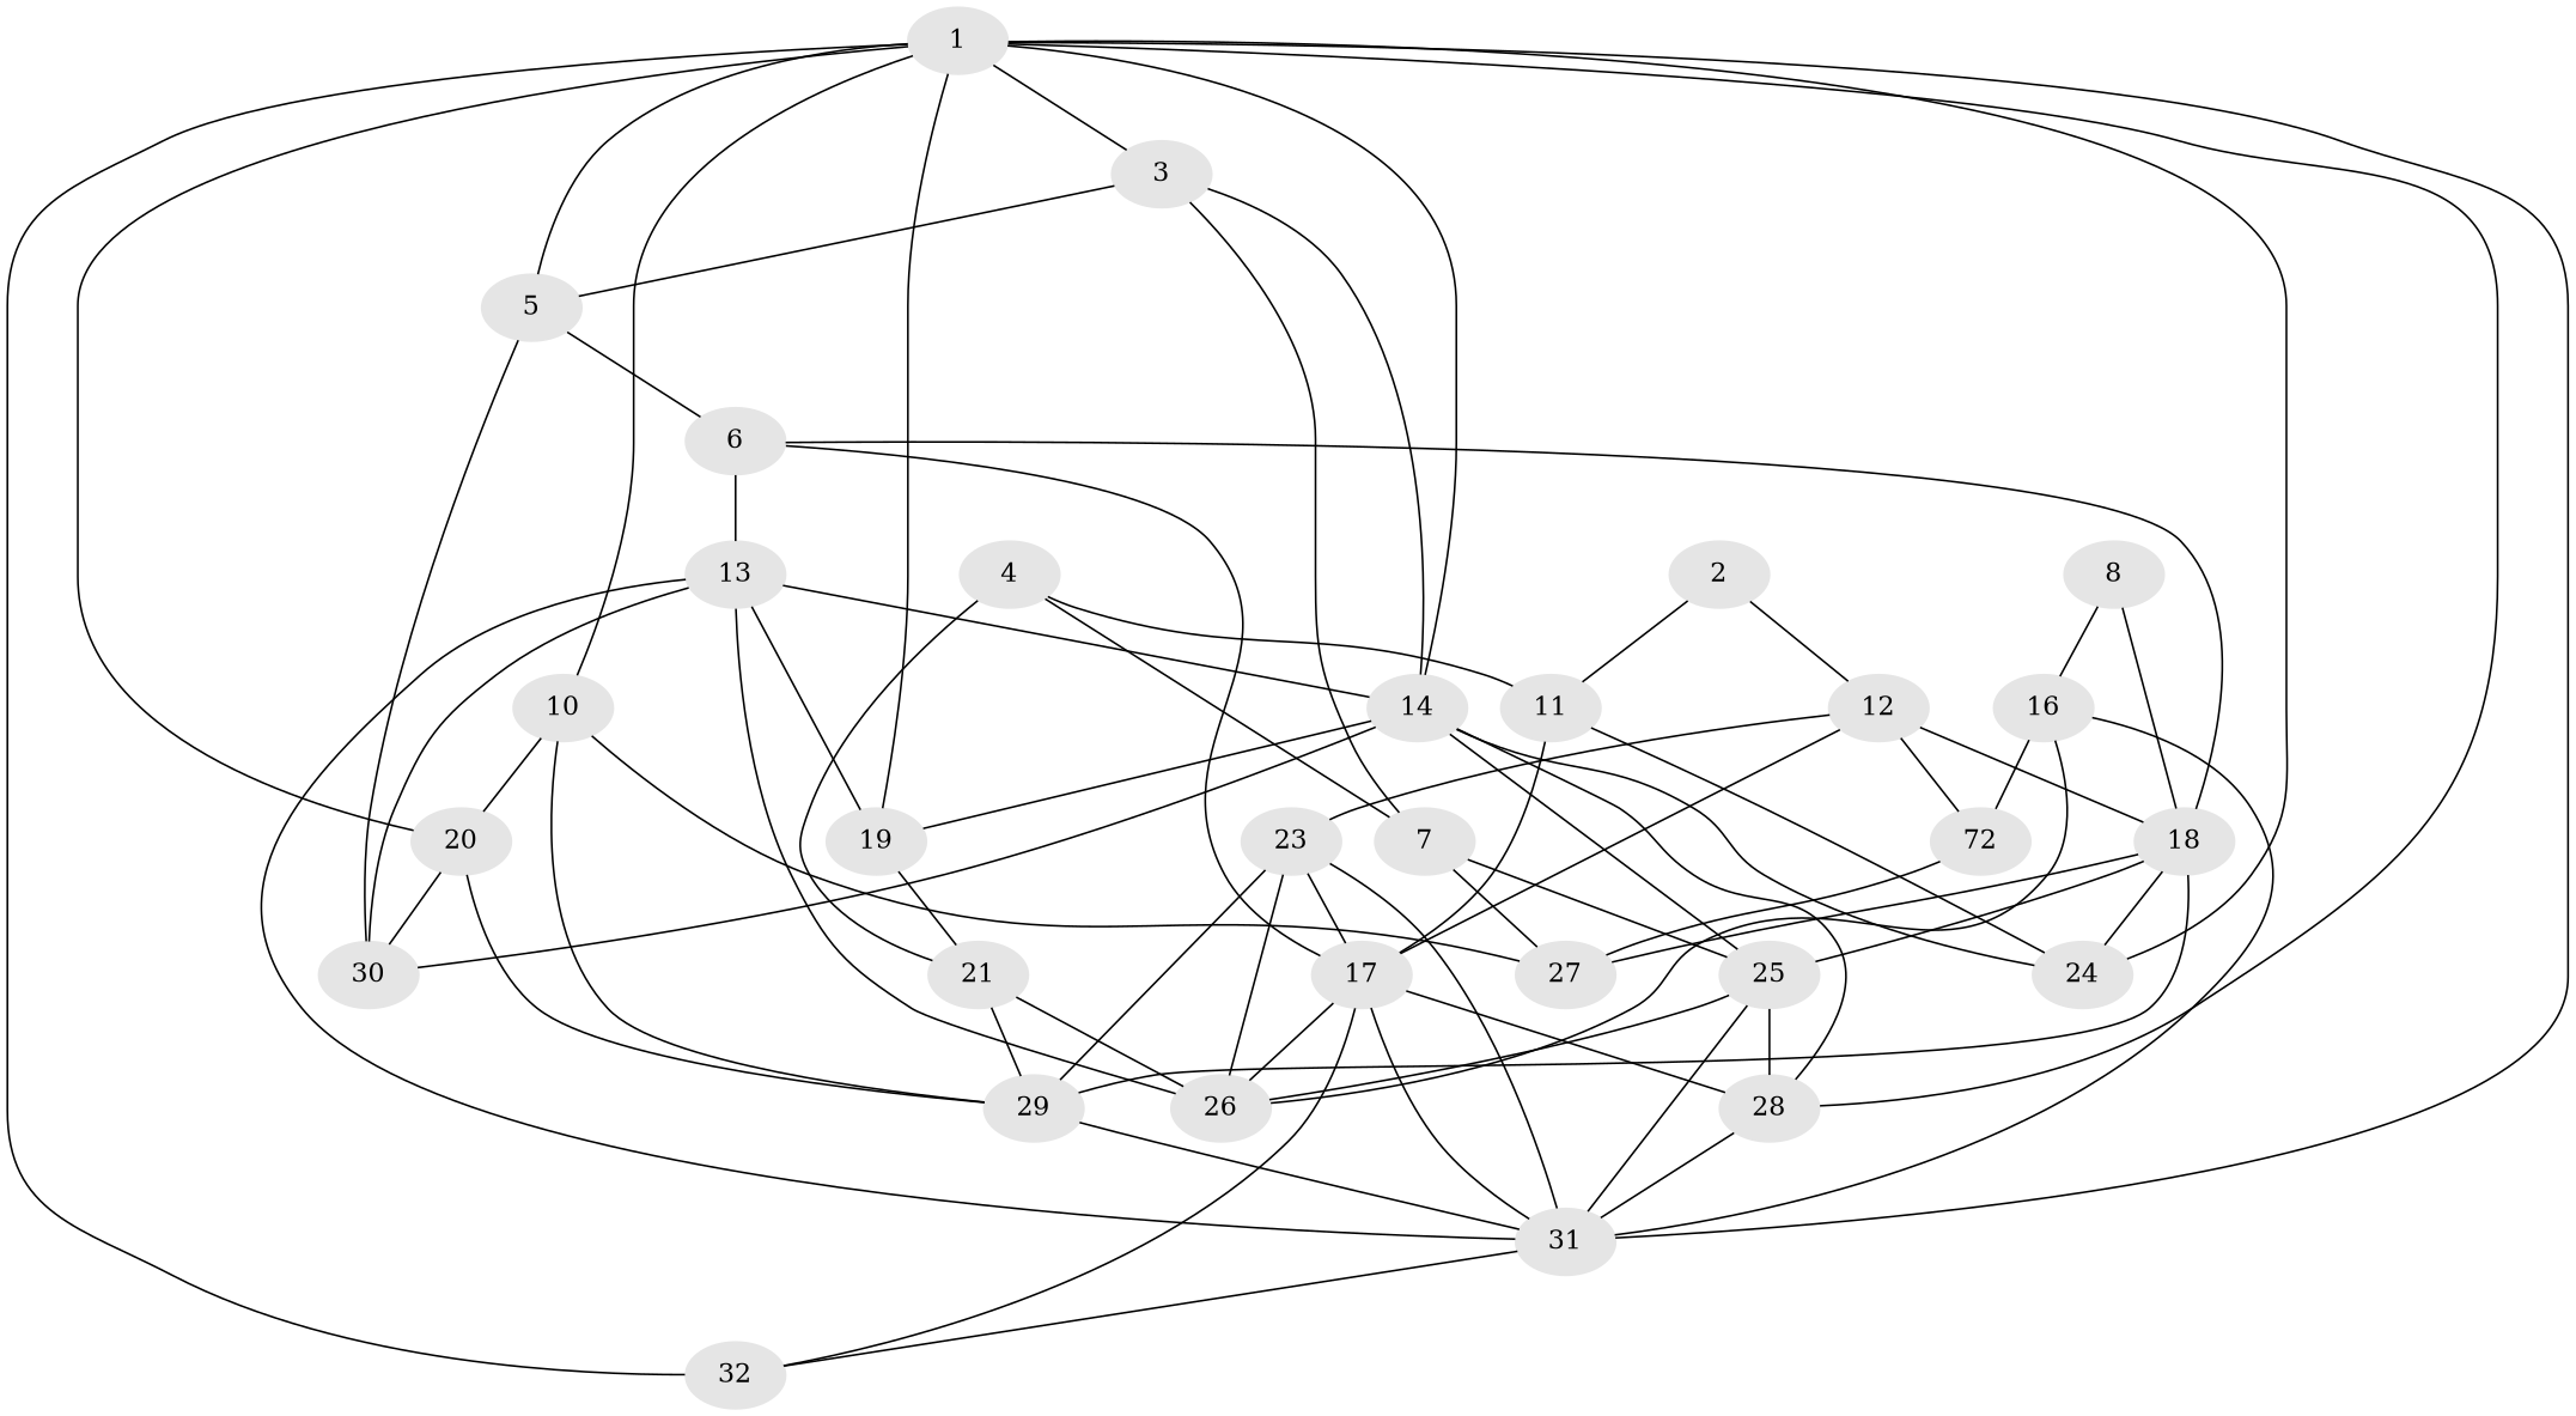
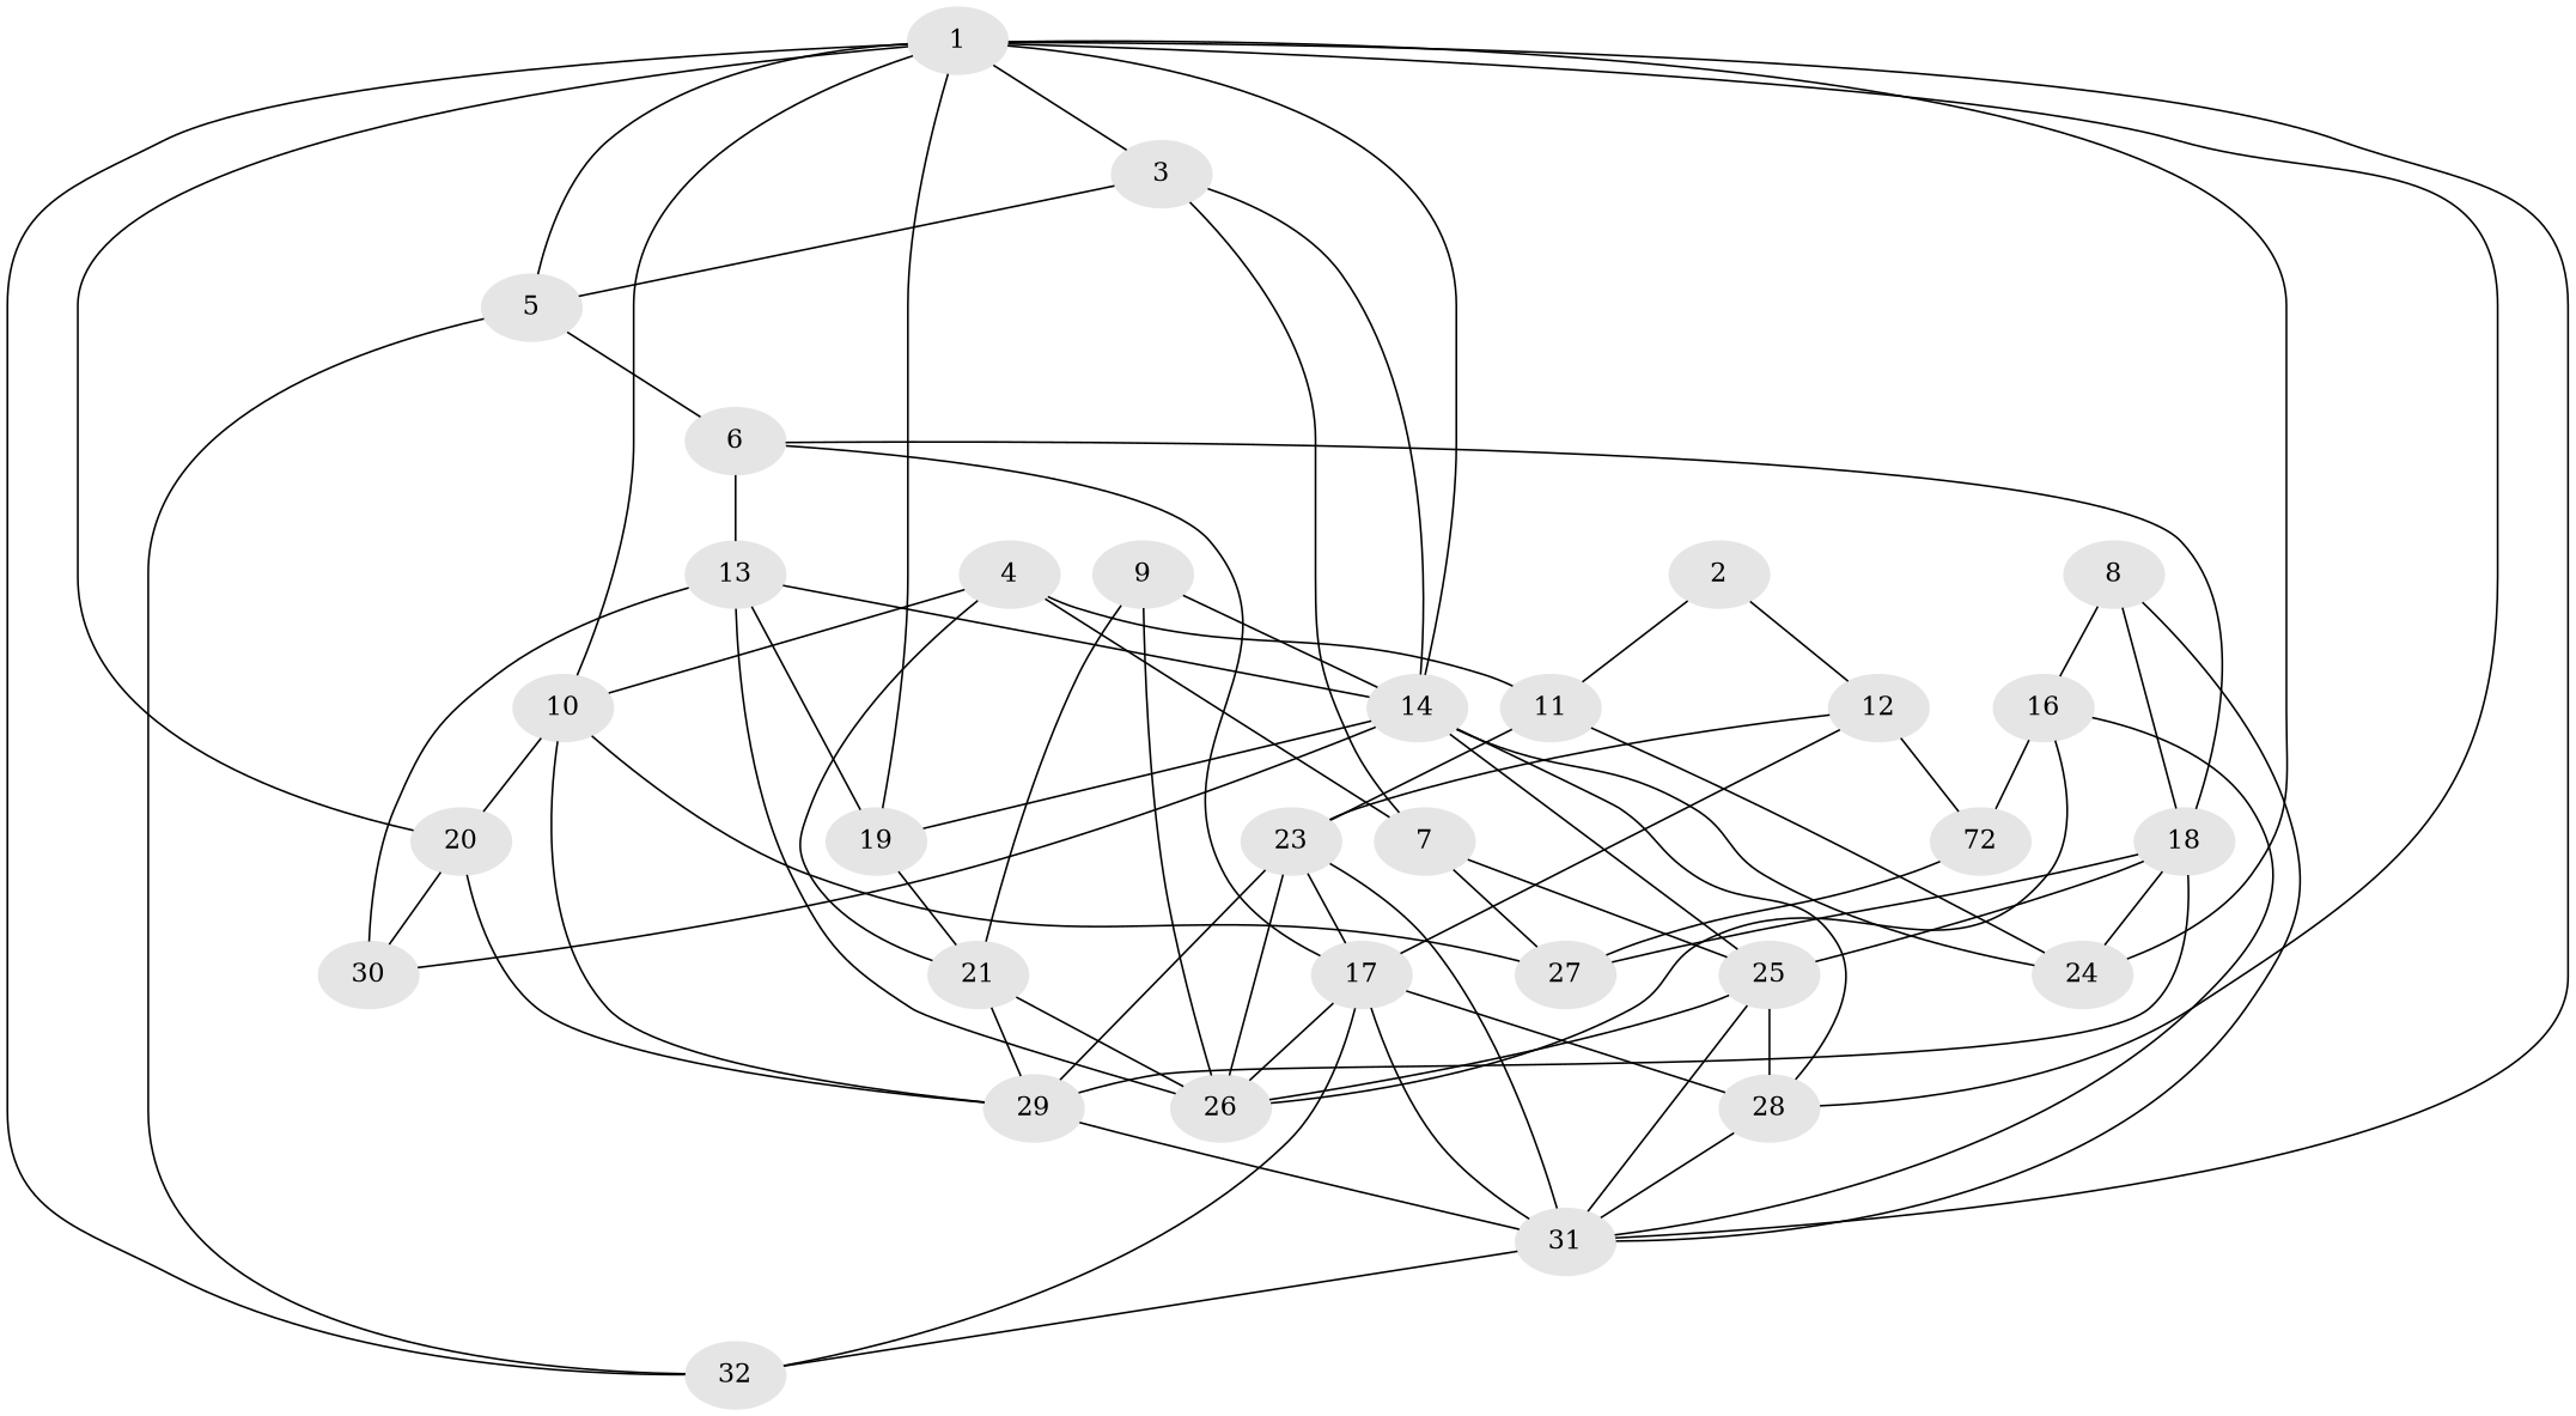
  graph {
    node [color=gray90 style=filled]
    edge [weight=1.0]
    1
    3
    5
    10
    14
    19
    20
    24
    28
    31
    32
    7
    6
    29
    27
    25
    30
    21
    2
    11
    12
    23
    17
    18
    n25 [label=72]
    26
    4
    13
    8
    16
+   9
    1 -- 3
    1 -- 5
    1 -- 10 [weight=2.0]
    1 -- 14
    1 -- 19
    1 -- 20
    1 -- 24 [weight=2.0]
    1 -- 28
    1 -- 31
    1 -- 32
    3 -- 5
    3 -- 14
    3 -- 7
-   5 -- 30
+   5 -- 32
    5 -- 6
    10 -- 20
    10 -- 29
    10 -- 27
    14 -- 19
    14 -- 24
    14 -- 28
    14 -- 25 [weight=2.0]
    14 -- 30
    19 -- 21
    20 -- 29
    20 -- 30
    28 -- 31
    31 -- 32
    7 -- 27
    7 -- 25
    6 -- 17
    6 -- 18
    6 -- 13
    29 -- 31
    25 -- 28
    25 -- 31 [weight=2.0]
    25 -- 26 [weight=2.0]
    21 -- 29
    21 -- 26
    2 -- 11
    2 -- 12
    11 -- 24
-   11 -- 17
+   11 -- 23
    12 -- 23
    12 -- 17
-   12 -- 18
    12 -- n25
    23 -- 31 [weight=2.0]
    23 -- 29
    23 -- 17
    23 -- 26
    17 -- 28
    17 -- 31
    17 -- 32
    17 -- 26
    18 -- 24
    18 -- 29
    18 -- 27 [weight=2.0]
    18 -- 25
    n25 -- 27 [weight=2.0]
+   4 -- 10
    4 -- 7
    4 -- 21
    4 -- 11
    13 -- 14
    13 -- 19
    13 -- 30
    13 -- 26
-   13 -- 31 [weight=2.0]
+   8 -- 31 [weight=2.0]
    8 -- 18
    8 -- 16
    16 -- 31
    16 -- n25
    16 -- 26
+   9 -- 14
+   9 -- 21
+   9 -- 26
  }
